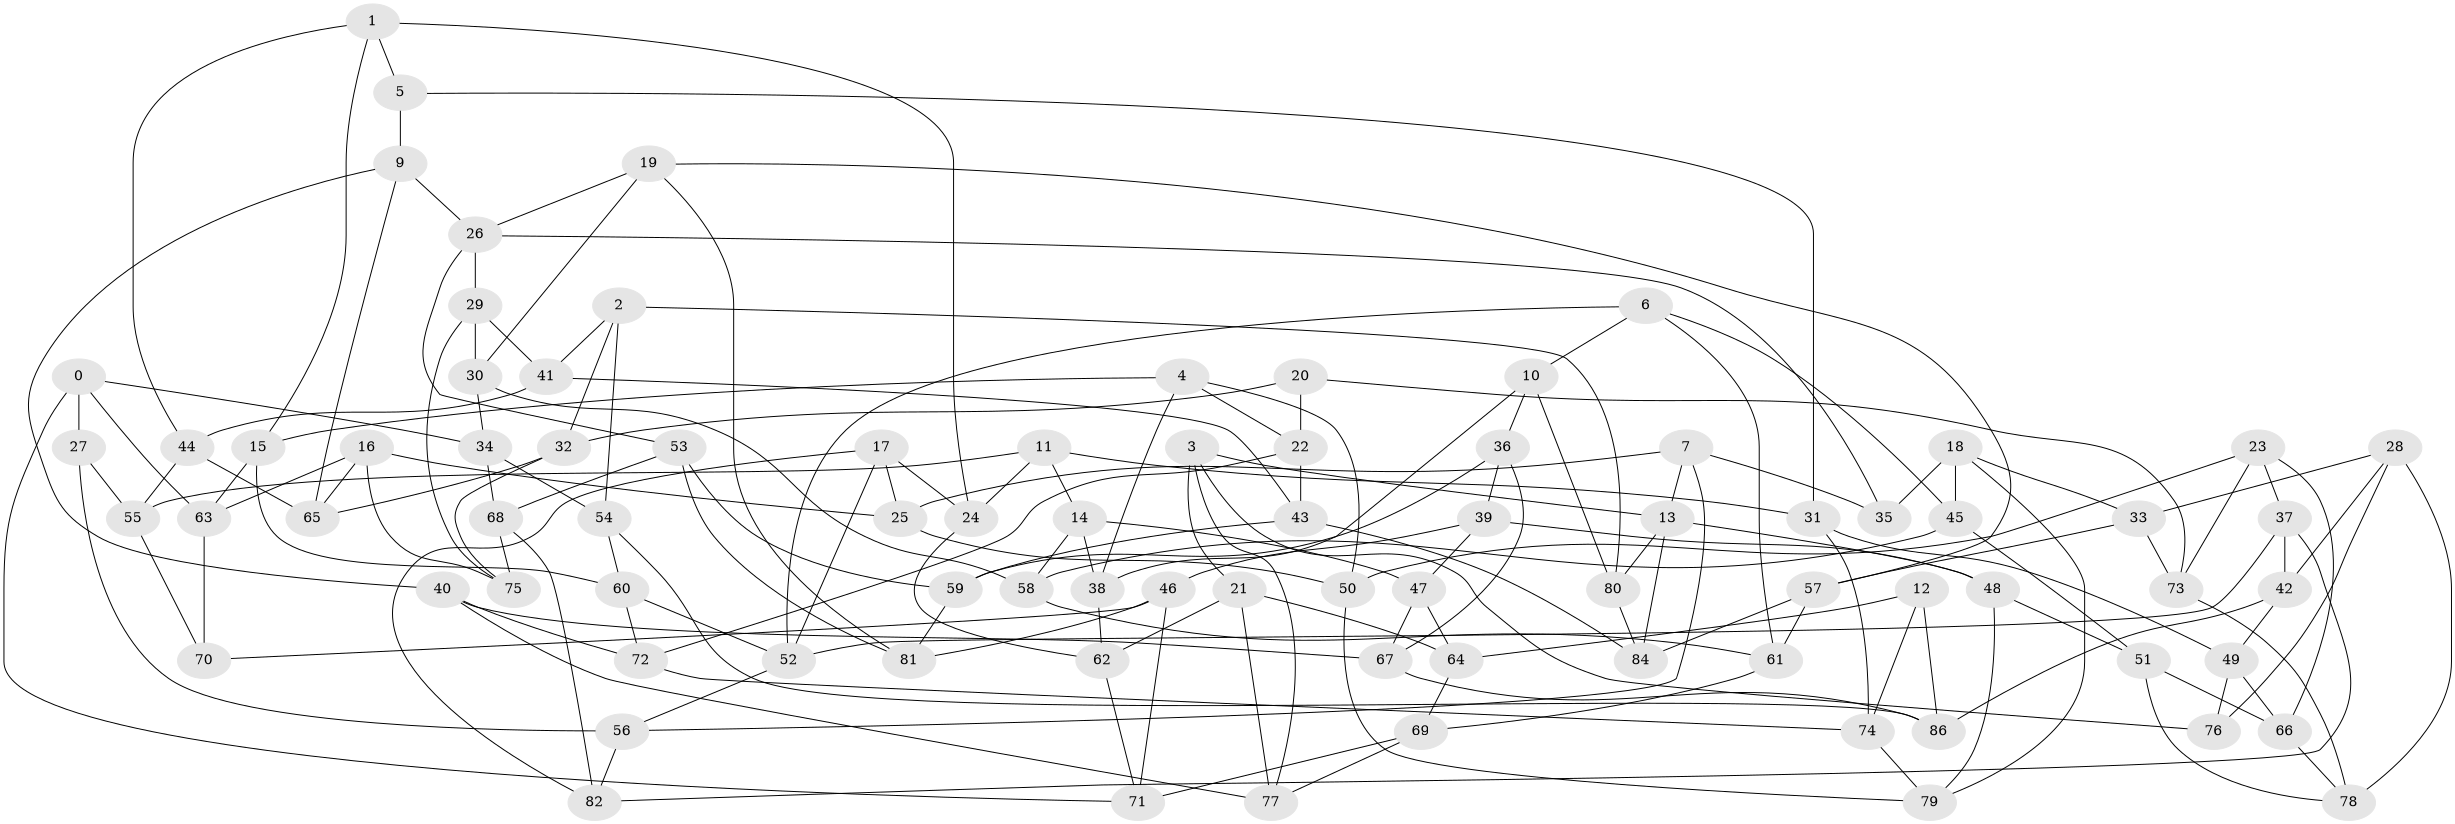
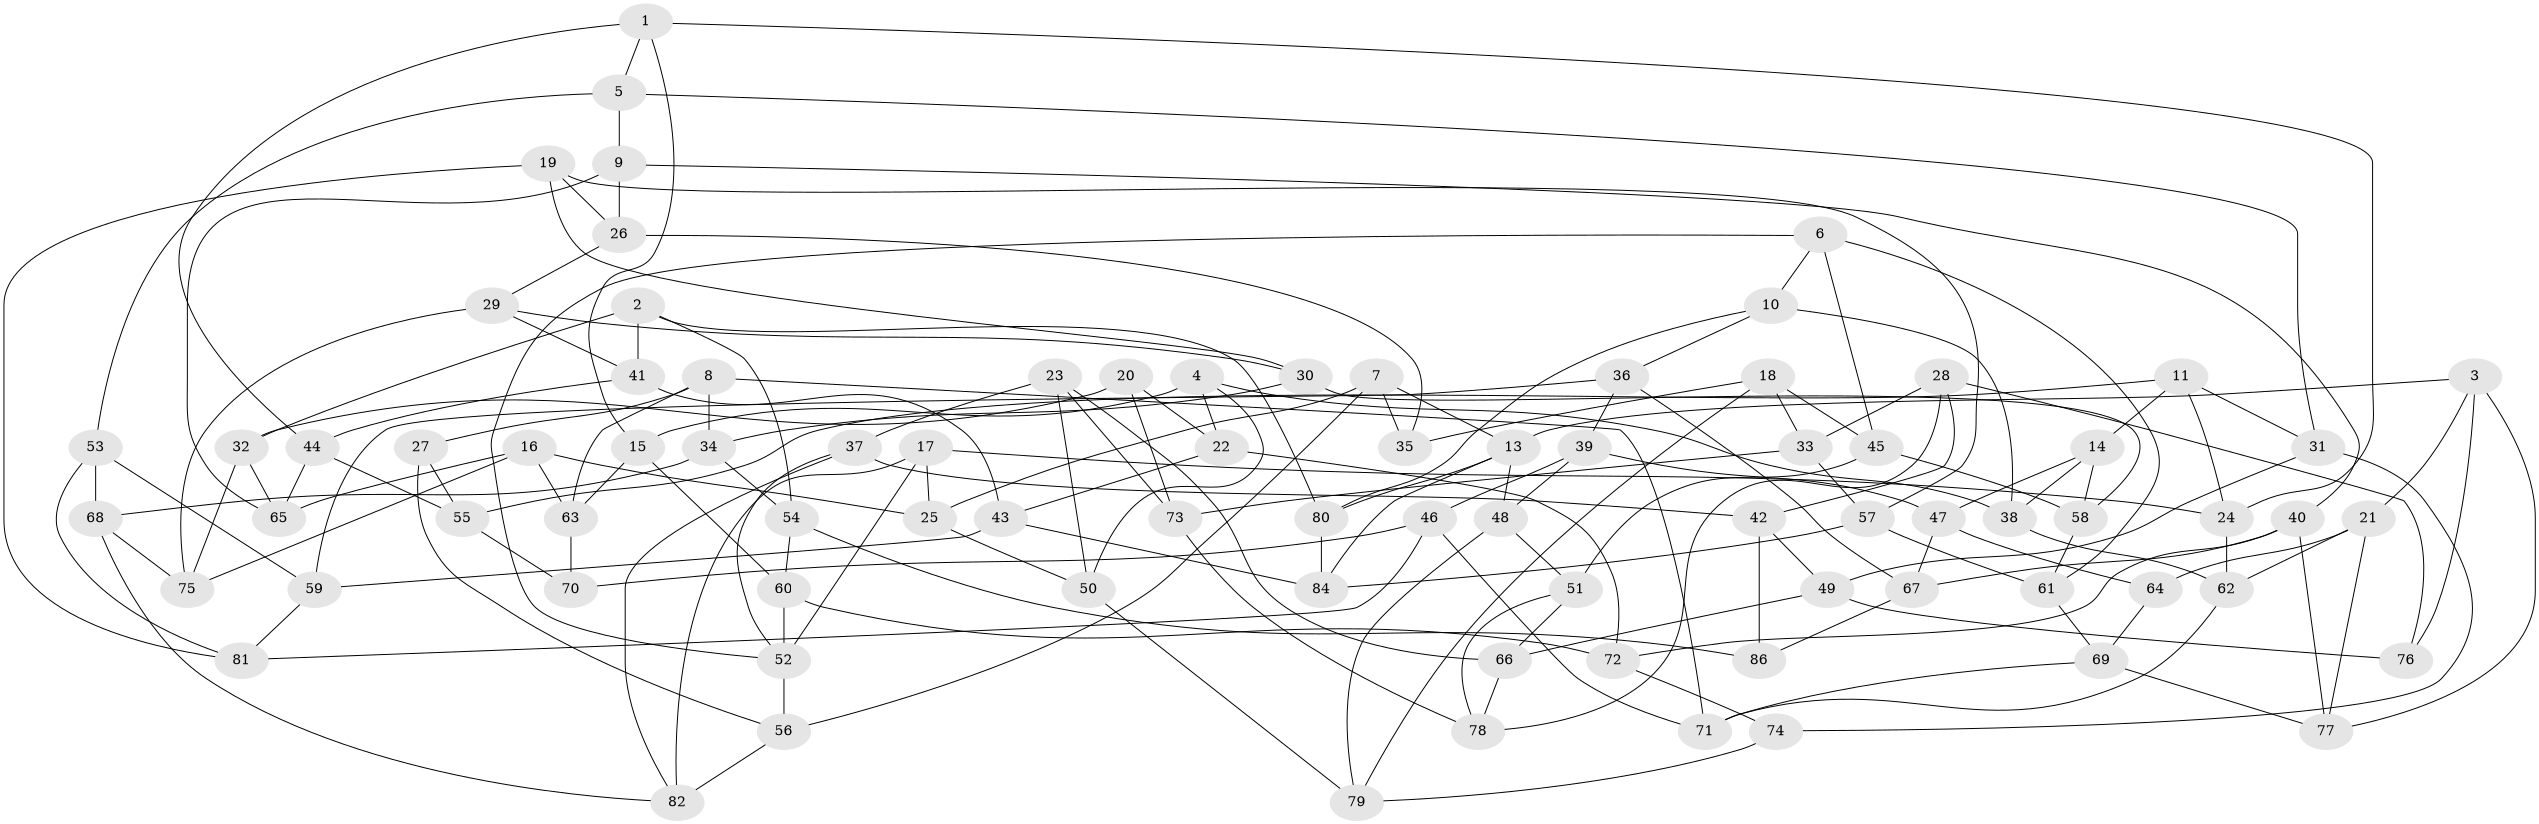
  graph {
    node [color=gray90 style=filled]
    1
    5
    15
    24
    44
    9
    31
    53
    63
    60
    62
    65
    55
    2
    32
    41
    54
    80
    75
    43
    n21 [label=86]
    84
    3
    13
    21
    76
    77
    48
    64
    4
    22
    38
    50
    72
    79
    26
    40
    74
    49
    81
    68
    59
    6
    10
    45
    52
    61
    36
    58
    51
    56
    69
    7
    25
    35
    82
-   8 [label=0]
+   8
    27
    34
    71
    70
    29
    67
    39
    11
    14
    47
-   12
    20
    73
    16
    17
    18
    33
    57
    19
    30
    78
    23
    37
    66
    42
    28
    46
    1 -- 5
    1 -- 15
    1 -- 24
    1 -- 44
    5 -- 9
    5 -- 31
-   26 -- 53
+   5 -- 53
    15 -- 63
    15 -- 60
    24 -- 62
    44 -- 65
    44 -- 55
    9 -- 65
    9 -- 26
    9 -- 40
    31 -- 74
    31 -- 49
    53 -- 81
    53 -- 68
    53 -- 59
    63 -- 70
    60 -- 72
    60 -- 52
    62 -- 71
    55 -- 70
    2 -- 32
    2 -- 41
    2 -- 54
    2 -- 80
    32 -- 65
    32 -- 75
    41 -- 44
    41 -- 43
    54 -- 60
    54 -- n21
    80 -- 84
    43 -- 84
    43 -- 59
    3 -- 13
    3 -- 21
    3 -- 76
    3 -- 77
    13 -- 80
    13 -- 84
    13 -- 48
    21 -- 62
    21 -- 77
    21 -- 64
    48 -- 79
    48 -- 51
    64 -- 69
    4 -- 15
    4 -- 22
    4 -- 38
    4 -- 50
    22 -- 43
    22 -- 72
    38 -- 62
    50 -- 79
    72 -- 74
    26 -- 35
    26 -- 29
    40 -- 77
    40 -- 72
    40 -- 67
    74 -- 79
    49 -- 76
    49 -- 66
    68 -- 75
    68 -- 82
    59 -- 81
    6 -- 10
    6 -- 45
    6 -- 52
    6 -- 61
    10 -- 80
    10 -- 38
    10 -- 36
    45 -- 58
    45 -- 51
    52 -- 56
    61 -- 69
    36 -- 59
    36 -- 67
    36 -- 39
    58 -- 61
    51 -- 78
    51 -- 66
    56 -- 82
    69 -- 77
    69 -- 71
    7 -- 13
    7 -- 56
    7 -- 25
    7 -- 35
    25 -- 50
    8 -- 63
    8 -- 27
    8 -- 34
    8 -- 71
    27 -- 55
    27 -- 56
    34 -- 54
    34 -- 68
    29 -- 41
    29 -- 75
    29 -- 30
    67 -- n21
    39 -- 48
    39 -- 47
    39 -- 46
    11 -- 24
    11 -- 31
    11 -- 55
    11 -- 14
    14 -- 38
    14 -- 58
    14 -- 47
    47 -- 64
    47 -- 67
-   12 -- n21
-   12 -- 64
-   12 -- 74
    20 -- 32
    20 -- 22
    20 -- 73
    73 -- 78
    16 -- 63
    16 -- 65
    16 -- 75
    16 -- 25
    17 -- 24
    17 -- 52
    17 -- 25
    17 -- 82
    18 -- 79
    18 -- 45
    18 -- 35
    18 -- 33
    33 -- 73
    33 -- 57
    57 -- 84
    57 -- 61
    19 -- 26
    19 -- 81
    19 -- 57
    19 -- 30
    30 -- 58
    30 -- 34
    23 -- 50
    23 -- 73
    23 -- 37
    23 -- 66
    37 -- 52
    37 -- 82
    37 -- 42
    66 -- 78
    42 -- n21
    42 -- 49
    28 -- 76
    28 -- 33
    28 -- 78
    28 -- 42
    46 -- 81
    46 -- 71
    46 -- 70
  }
